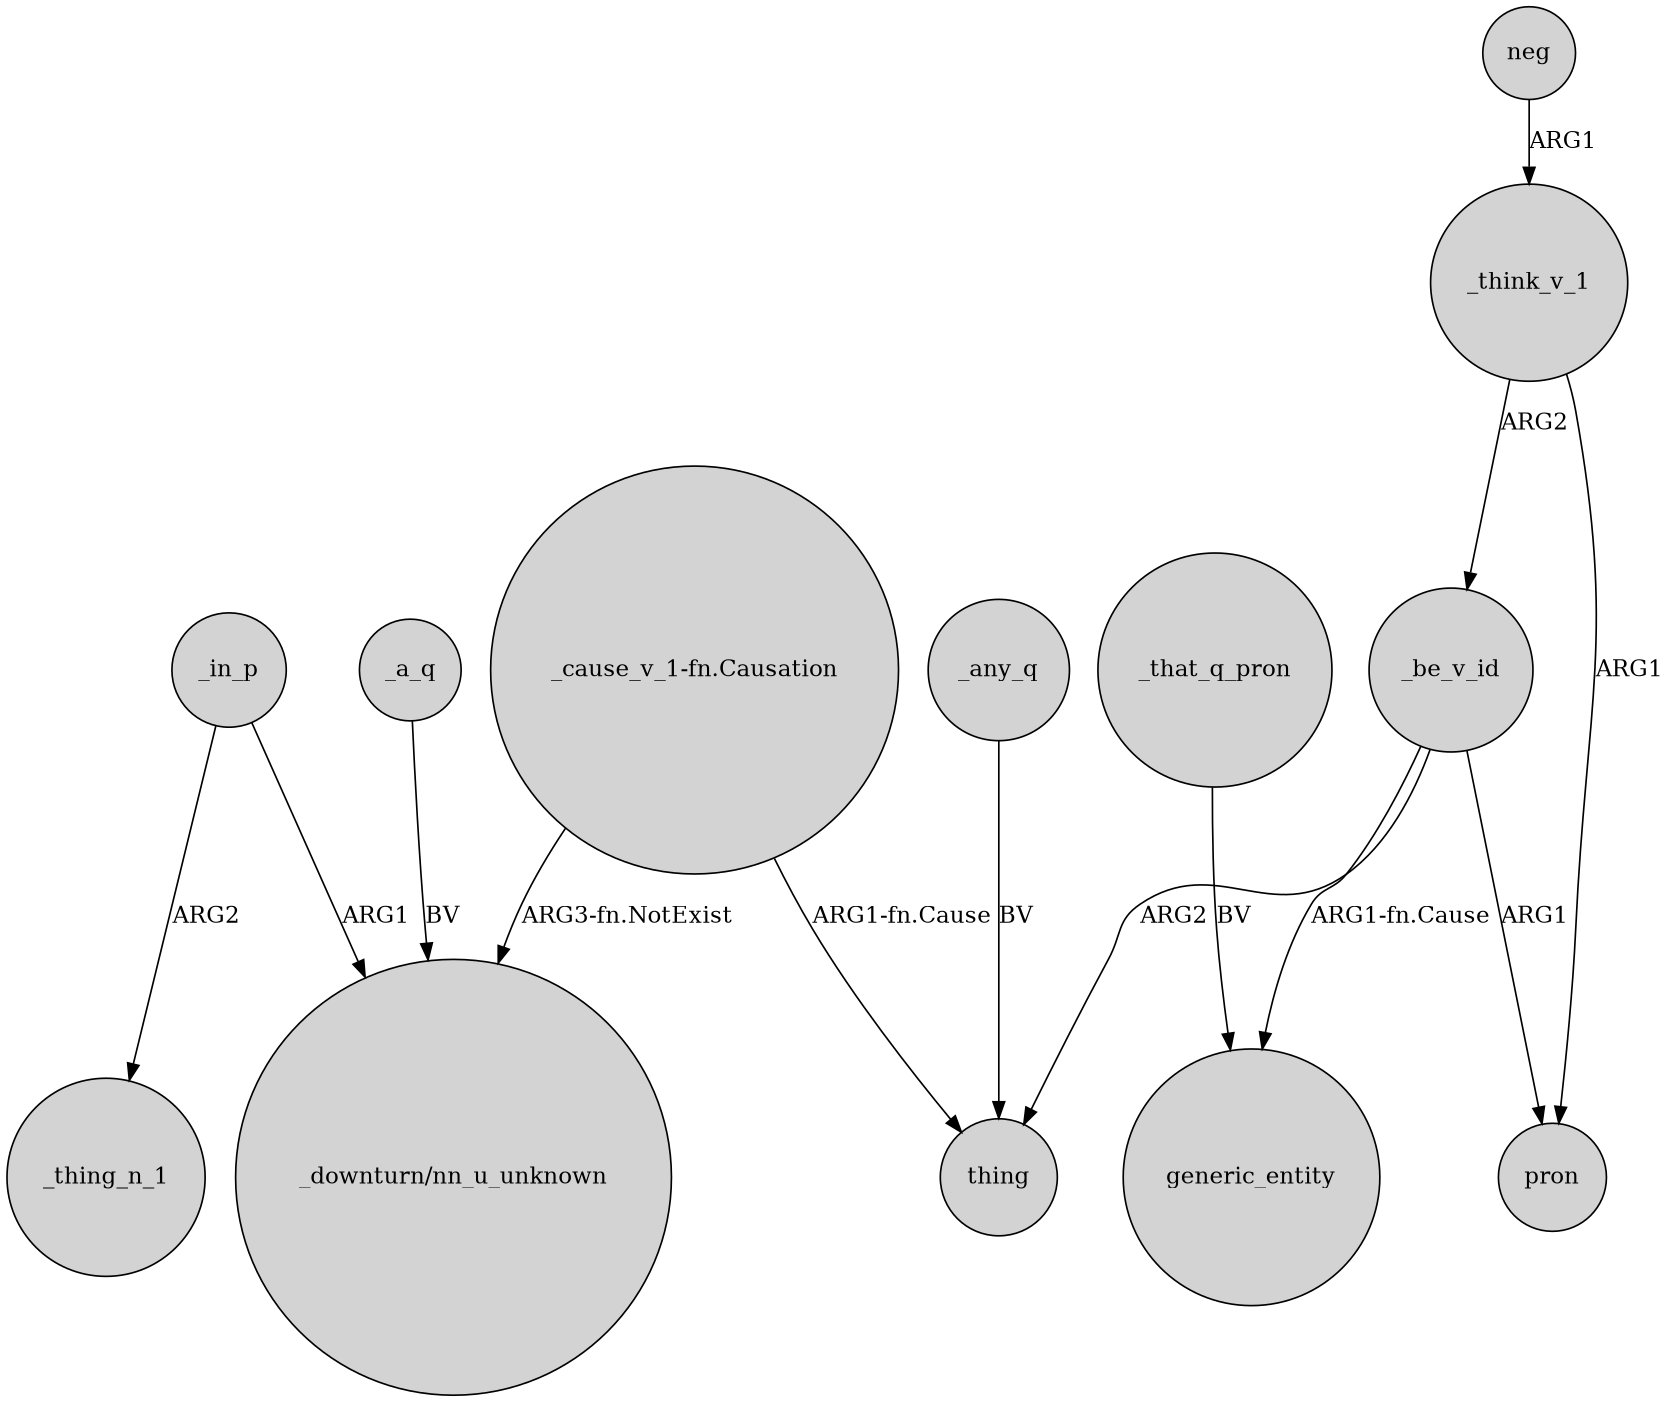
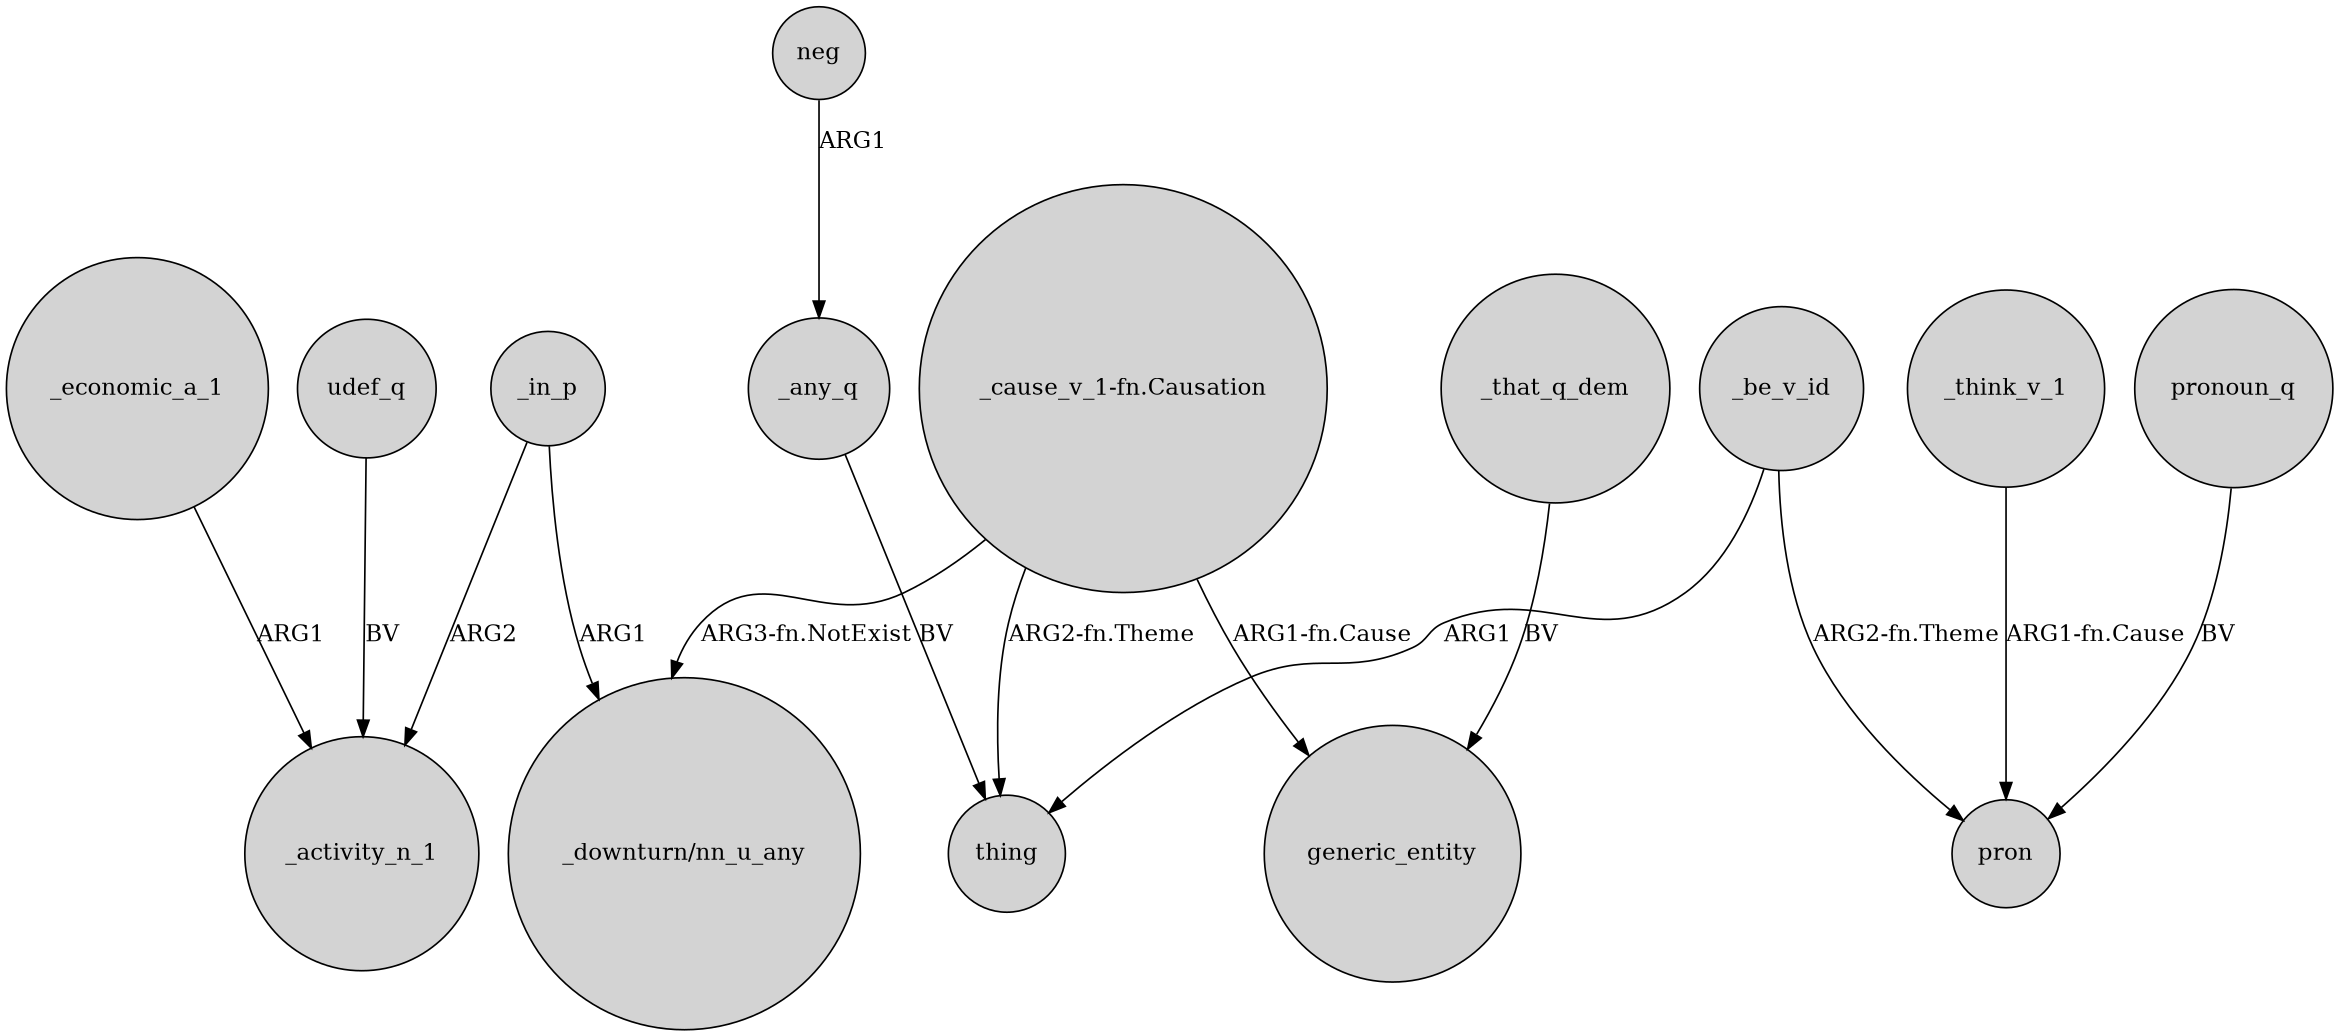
  digraph {
    node [shape=circle style=filled]
    _in_p
-   _activity_n_1 [label=_thing_n_1]
-   "_downturn/nn_u_unknown"
+   _activity_n_1
+   "_downturn/nn_u_unknown" [label="_downturn/nn_u_any"]
    "_cause_v_1-fn.Causation"
    thing
    generic_entity
-   _a_q
+   _economic_a_1
+   udef_q
    _be_v_id
    pron
    _think_v_1
-   _that_q_dem [label=_that_q_pron]
+   _that_q_dem
    neg
    _any_q
+   pronoun_q
    _in_p -> _activity_n_1 [label=ARG2]
    _in_p -> "_downturn/nn_u_unknown" [label=ARG1]
    "_cause_v_1-fn.Causation" -> "_downturn/nn_u_unknown" [label="ARG3-fn.NotExist"]
-   "_cause_v_1-fn.Causation" -> thing [label="ARG1-fn.Cause"]
-   _be_v_id -> generic_entity [label="ARG1-fn.Cause"]
-   _a_q -> "_downturn/nn_u_unknown" [label=BV]
-   _be_v_id -> thing [label=ARG2]
-   _be_v_id -> pron [label=ARG1]
-   _think_v_1 -> _be_v_id [label=ARG2]
-   _think_v_1 -> pron [label=ARG1]
+   "_cause_v_1-fn.Causation" -> thing [label="ARG2-fn.Theme"]
+   "_cause_v_1-fn.Causation" -> generic_entity [label="ARG1-fn.Cause"]
+   _economic_a_1 -> _activity_n_1 [label=ARG1]
+   udef_q -> _activity_n_1 [label=BV]
+   _be_v_id -> thing [label=ARG1]
+   _be_v_id -> pron [label="ARG2-fn.Theme"]
+   _think_v_1 -> pron [label="ARG1-fn.Cause"]
    _that_q_dem -> generic_entity [label=BV]
-   neg -> _think_v_1 [label=ARG1]
+   neg -> _any_q [label=ARG1]
    _any_q -> thing [label=BV]
+   pronoun_q -> pron [label=BV]
  }
